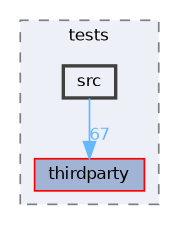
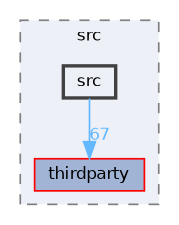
  digraph {
    compound=true
    node [fontname=Helvetica fontsize=10 shape=box]
    n1 [color=red fillcolor="#a2b4d6" height=0.2 label=thirdparty style=filled width=0.4]
    n2 [color=grey25 fillcolor="#edf0f7" height=0.2 label=src style="filled,bold" width=0.4]
    subgraph cluster_1 {
      bgcolor="#edf0f7"
      fontname=Helvetica
      fontsize=10
-     label=tests
+     label=src
      pencolor=grey50
      style="filled,dashed"
      n1
      n2
    }
    n2 -> n1 [color=steelblue1 fontcolor=steelblue1 fontname=Helvetica fontsize=10 headlabel=67 labeldistance=1.5 labelfontname=Helvetica labelfontsize=10]
  }
